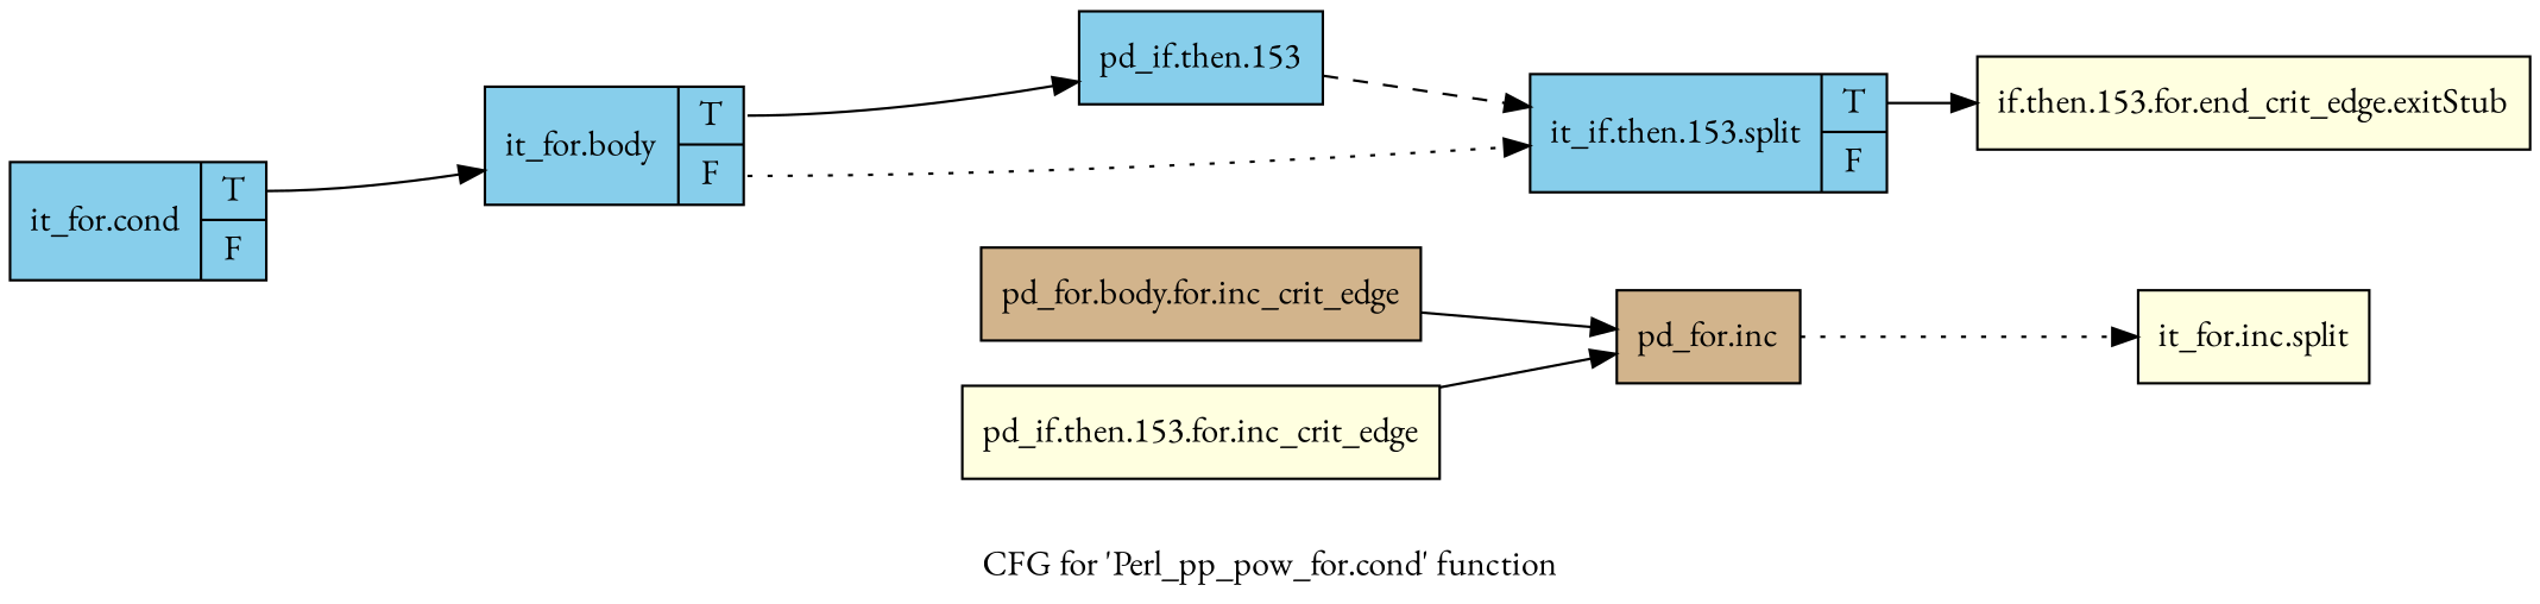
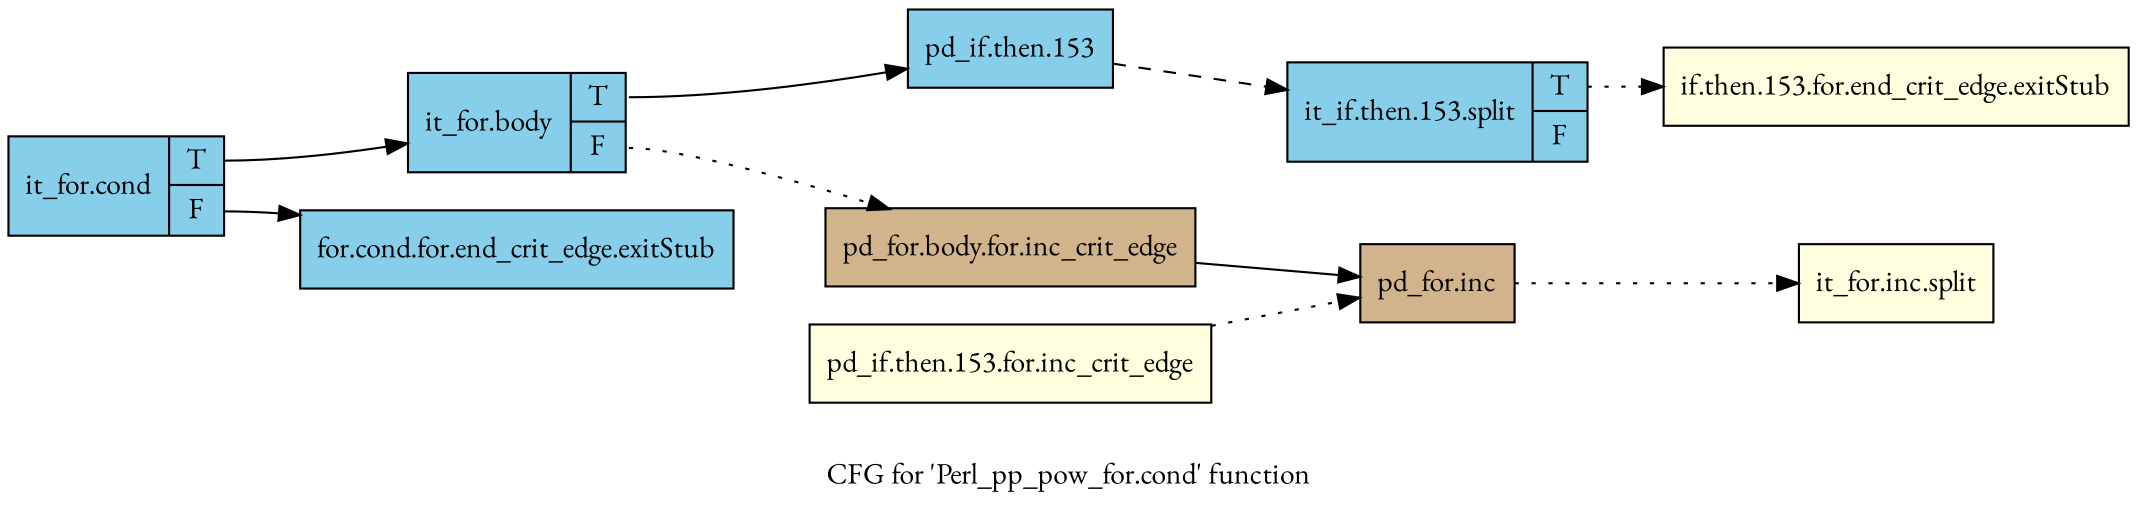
  digraph {
    fontname="EB Garamond"
    label="CFG for 'Perl_pp_pow_for.cond' function"
    rankdir=LR
    node [fillcolor=skyblue fontname="EB Garamond" shape=record style=filled]
    edge [fontname="EB Garamond" style=solid]
    n1 [label="{it_for.cond|{<s0>T|<s1>F}}"]
+   n2 [label="{for.cond.for.end_crit_edge.exitStub}"]
    n3 [label="{it_for.body|{<s0>T|<s1>F}}"]
    n4 [label="{pd_if.then.153}"]
    n5 [fillcolor=tan label="{pd_for.body.for.inc_crit_edge}"]
    n6 [fillcolor=lightyellow label="{if.then.153.for.end_crit_edge.exitStub}"]
    n7 [label="{it_if.then.153.split|{<s0>T|<s1>F}}"]
    n8 [fillcolor=tan label="{pd_for.inc}"]
    n9 [fillcolor=lightyellow label="{it_for.inc.split}"]
    n10 [fillcolor=lightyellow label="{pd_if.then.153.for.inc_crit_edge}"]
+   n1 -> n2 [tailport=s1]
    n1 -> n3 [tailport=s0]
    n3 -> n4 [tailport=s0]
-   n3 -> n7 [style=dotted tailport=s1]
+   n3 -> n5 [style=dotted tailport=s1]
    n4 -> n7 [style=dashed]
    n5 -> n8
-   n7 -> n6 [tailport=s0]
+   n7 -> n6 [style=dotted tailport=s0]
    n8 -> n9 [style=dotted]
-   n10 -> n8
+   n10 -> n8 [style=dotted]
  }
